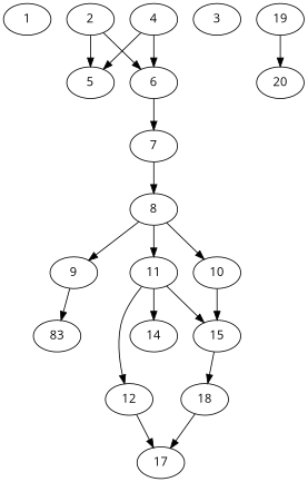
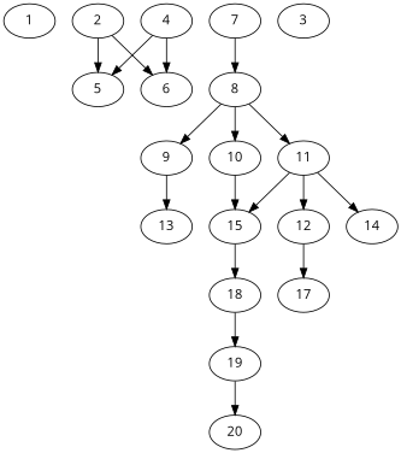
  digraph {
    fontname="Open Sans"
    node [alpha=0.17 fontname="Open Sans"]
    edge [fontname="Open Sans"]
    1 [expect_size=16599040]
    2 [alpha=0.09 expect_size=13774848]
    5 [alpha=0.14 expect_size=32165888]
    6 [alpha=0.15 expect_size=39355392]
    7 [alpha=0.20 expect_size=36484096]
    8 [alpha=0.08 expect_size=28696576]
    3 [alpha=0.06 expect_size=48871424]
    4 [alpha=0.16 expect_size=41240576]
    9 [alpha=0.19 expect_size=34766848]
    10 [alpha=0.01 expect_size=33948672]
    11 [alpha=0.07 expect_size=39515136]
-   13 [alpha=0.16 expect_size=5396480 label=83]
+   13 [alpha=0.16 expect_size=5396480]
    15 [alpha=0.04 expect_size=11590656]
    12 [alpha=0.18 expect_size=31991808]
    14 [alpha=0.12 expect_size=20712448]
    17 [alpha=0.10 expect_size=33027072]
    18 [alpha=0.03 expect_size=32668672]
    19 [expect_size=51380224]
    20 [alpha=0.07 expect_size=47912960]
    2 -> 5
    2 -> 6
-   6 -> 7
    7 -> 8
    8 -> 9
    8 -> 10
    8 -> 11
    4 -> 5
    4 -> 6
    9 -> 13
    10 -> 15
    11 -> 15
    11 -> 12
    11 -> 14
    15 -> 18
    12 -> 17
-   18 -> 17
+   18 -> 19
    19 -> 20
  }
